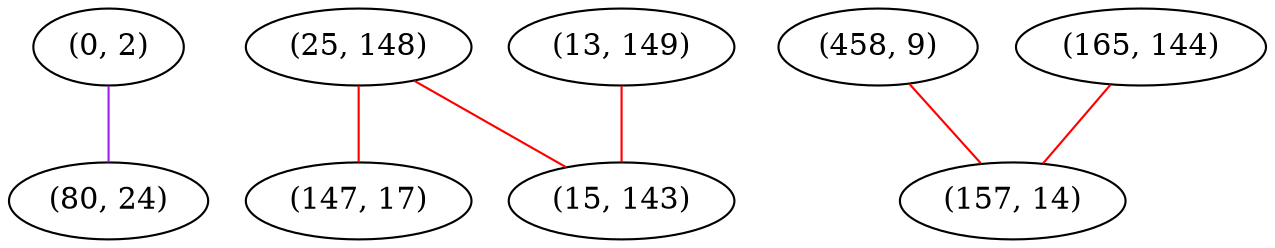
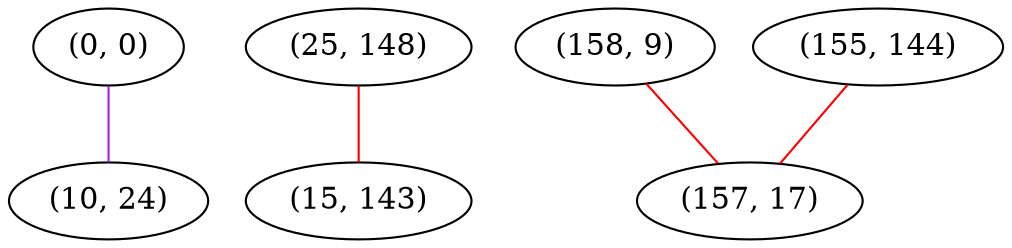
  graph {
    edge [color=red weight=1]
-   "(0, 0)" [label="(0, 2)"]
-   "(10, 24)" [label="(80, 24)"]
+   "(0, 0)"
+   "(10, 24)"
    n3 [label="(25, 148)"]
-   "(147, 17)"
    "(15, 143)"
-   "(158, 9)" [label="(458, 9)"]
-   "(157, 14)"
-   "(13, 149)"
-   "(155, 144)" [label="(165, 144)"]
+   "(158, 9)"
+   "(157, 14)" [label="(157, 17)"]
+   "(155, 144)"
    "(0, 0)" -- "(10, 24)" [color=purple weight=4]
-   n3 -- "(147, 17)"
    n3 -- "(15, 143)"
    "(158, 9)" -- "(157, 14)"
-   "(13, 149)" -- "(15, 143)"
    "(155, 144)" -- "(157, 14)"
  }
